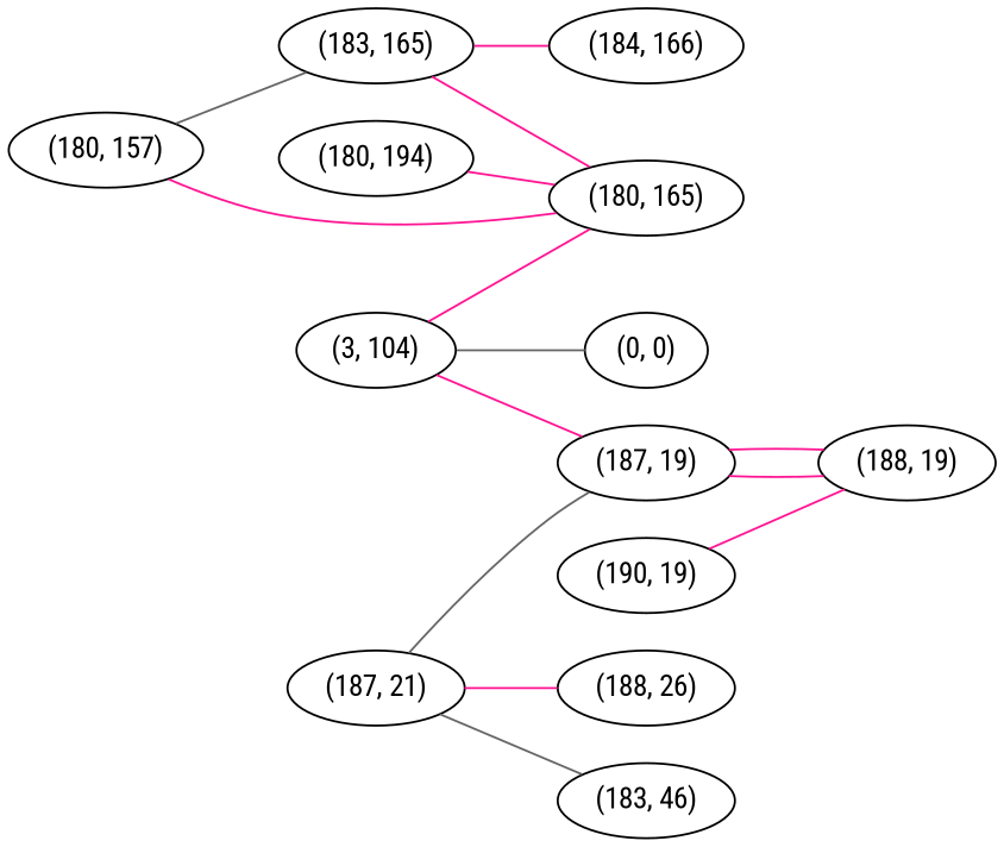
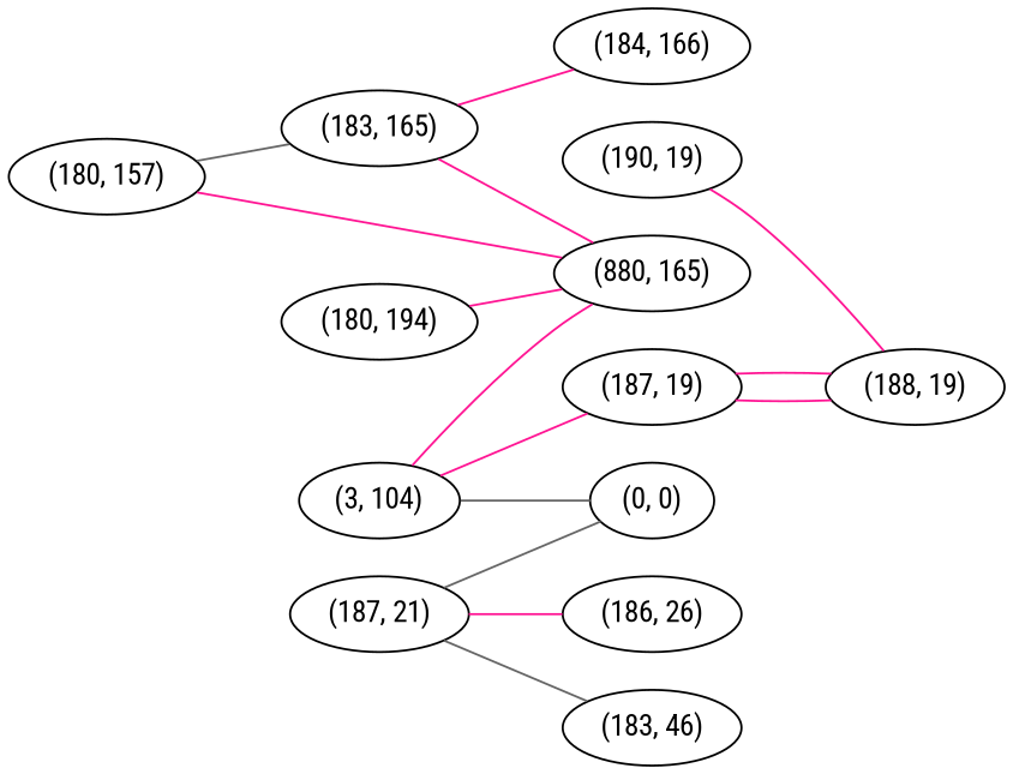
  graph {
    fontname="Roboto Condensed"
    rankdir=LR
    node [fontname="Roboto Condensed"]
    edge [color=deeppink fontname="Roboto Condensed" weight=1]
    "(3, 104)"
    "(187, 19)"
    "(0, 0)"
-   "(180, 165)"
+   "(180, 165)" [label="(880, 165)"]
    "(188, 19)"
    "(180, 157)"
    "(183, 165)"
    "(187, 21)"
-   "(186, 26)" [label="(188, 26)"]
+   "(186, 26)"
    "(183, 46)"
    "(180, 194)"
    "(184, 166)"
    "(190, 19)"
    "(3, 104)" -- "(187, 19)"
    "(3, 104)" -- "(0, 0)" [color=gray40 weight=4]
    "(3, 104)" -- "(180, 165)"
    "(187, 19)" -- "(188, 19)"
    "(187, 19)" -- "(188, 19)"
    "(180, 157)" -- "(180, 165)"
    "(180, 157)" -- "(183, 165)" [color=gray40]
    "(183, 165)" -- "(180, 165)"
    "(183, 165)" -- "(184, 166)"
-   "(187, 21)" -- "(187, 19)" [color=gray40]
+   "(187, 21)" -- "(0, 0)" [color=gray40]
    "(187, 21)" -- "(186, 26)"
    "(187, 21)" -- "(183, 46)" [color=gray40]
    "(180, 194)" -- "(180, 165)"
    "(190, 19)" -- "(188, 19)"
  }
